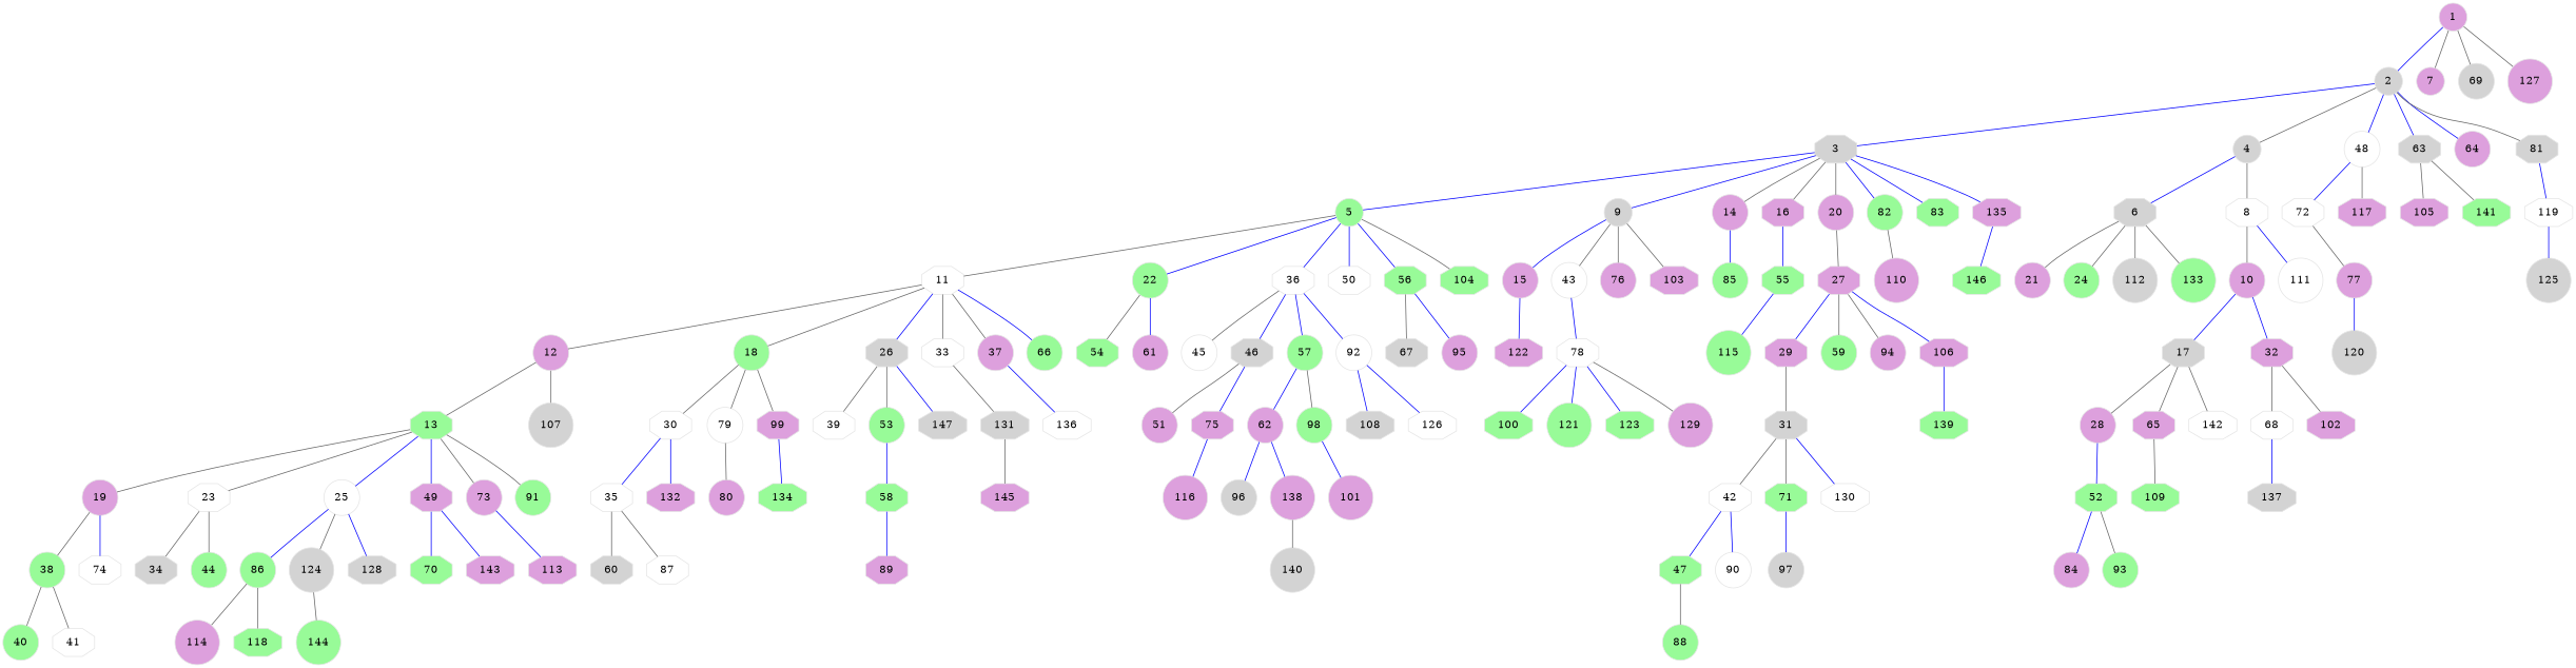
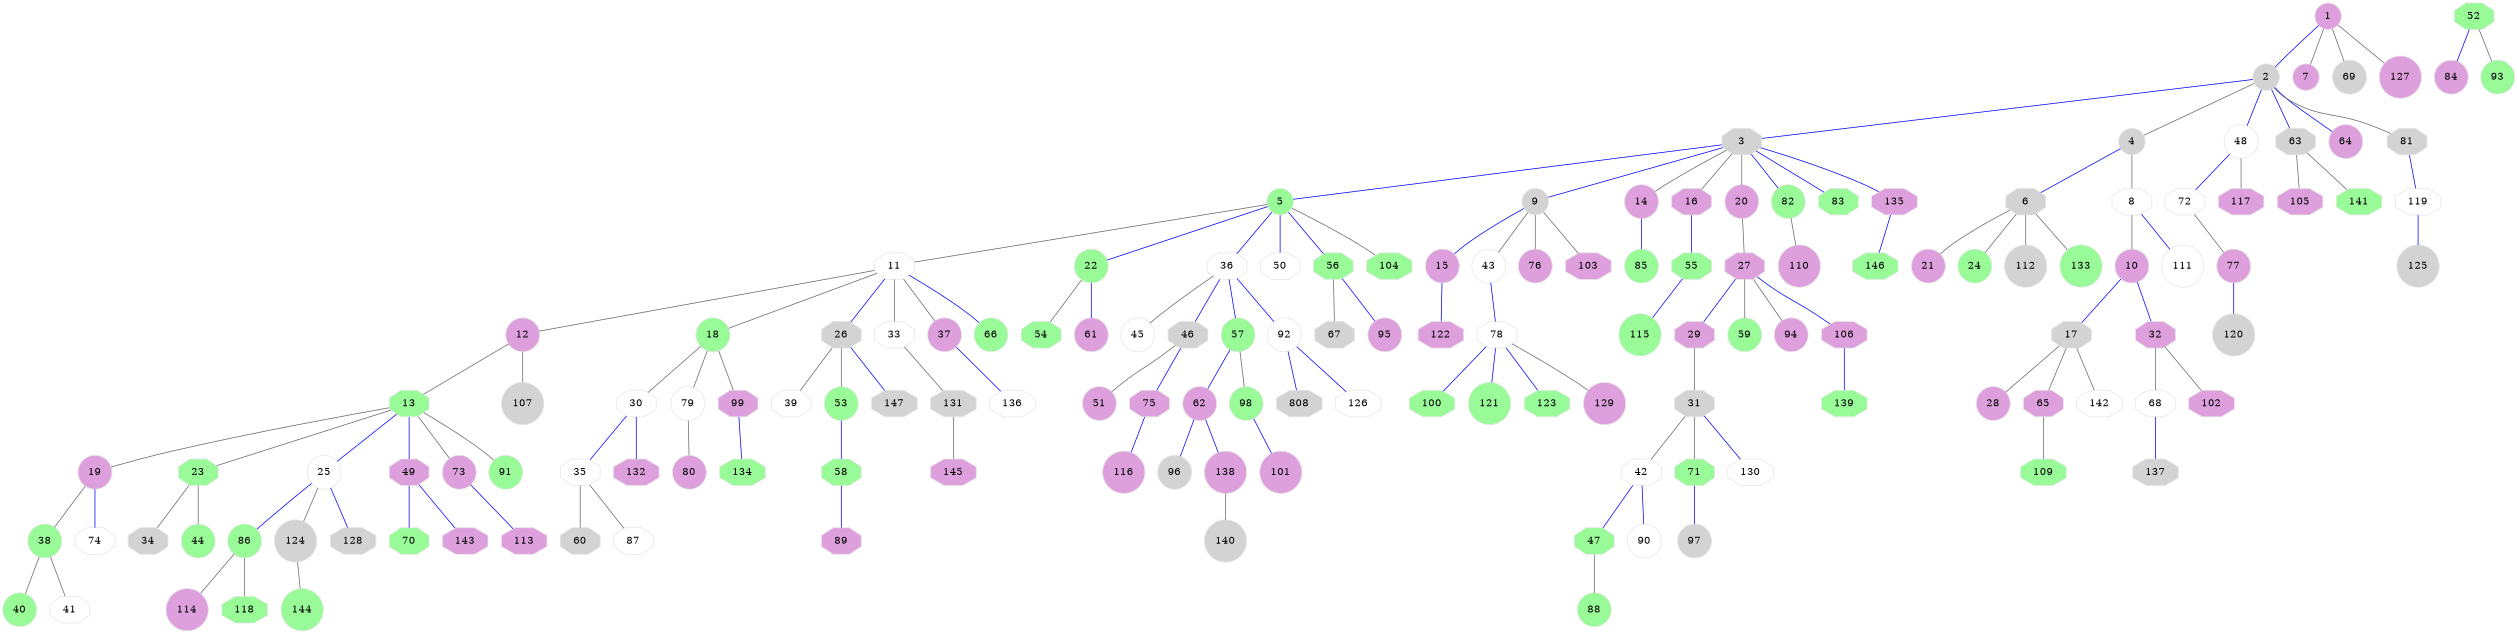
  graph {
    node [color=gray90 fillcolor=plum shape=octagon style=filled]
    edge [color=gray40]
    1 [shape=circle]
    2 [fillcolor=lightgrey shape=circle]
    7 [shape=circle]
    69 [fillcolor=lightgrey shape=circle]
    127 [shape=circle]
    3 [fillcolor=lightgrey]
    4 [fillcolor=lightgrey shape=circle]
    48 [fillcolor=white shape=circle]
    63 [fillcolor=lightgrey]
    64 [shape=circle]
    81 [fillcolor=lightgrey]
    5 [fillcolor=palegreen shape=circle]
    9 [fillcolor=lightgrey shape=circle]
    14 [shape=circle]
    16
    20 [shape=circle]
    82 [fillcolor=palegreen shape=circle]
    83 [fillcolor=palegreen]
    135
    6 [fillcolor=lightgrey]
    8 [fillcolor=white]
    72 [fillcolor=white]
    117
    105
    141 [fillcolor=palegreen]
    119 [fillcolor=white]
    11 [fillcolor=white]
    22 [fillcolor=palegreen shape=circle]
    36 [fillcolor=white]
    50 [fillcolor=white]
    56 [fillcolor=palegreen]
    104 [fillcolor=palegreen]
    15 [shape=circle]
    43 [fillcolor=white shape=circle]
    76 [shape=circle]
    103
    85 [fillcolor=palegreen shape=circle]
    55 [fillcolor=palegreen]
    27
    110 [shape=circle]
    146 [fillcolor=palegreen]
    21 [shape=circle]
    24 [fillcolor=palegreen shape=circle]
    112 [fillcolor=lightgrey shape=circle]
    133 [fillcolor=palegreen shape=circle]
    10 [shape=circle]
    111 [fillcolor=white shape=circle]
    12 [shape=circle]
    18 [fillcolor=palegreen shape=circle]
    26 [fillcolor=lightgrey]
    33 [fillcolor=white]
    37 [shape=circle]
    66 [fillcolor=palegreen shape=circle]
    54 [fillcolor=palegreen]
    61 [shape=circle]
    45 [fillcolor=white shape=circle]
    46 [fillcolor=lightgrey]
    57 [fillcolor=palegreen shape=circle]
    92 [fillcolor=white shape=circle]
    67 [fillcolor=lightgrey]
    95 [shape=circle]
    17 [fillcolor=lightgrey]
    32
    122
    78 [fillcolor=white]
    28 [shape=circle]
    65
    142 [fillcolor=white]
    68 [fillcolor=white]
    102
    13 [fillcolor=palegreen]
    107 [fillcolor=lightgrey shape=circle]
    30 [fillcolor=white]
    79 [fillcolor=white shape=circle]
    99
    39 [fillcolor=white]
    53 [fillcolor=palegreen shape=circle]
    147 [fillcolor=lightgrey]
    131 [fillcolor=lightgrey]
    136 [fillcolor=white]
    19 [shape=circle]
-   23 [fillcolor=white]
+   23 [fillcolor=palegreen]
    25 [fillcolor=white shape=circle]
    49
    73 [shape=circle]
    91 [fillcolor=palegreen shape=circle]
    38 [fillcolor=palegreen shape=circle]
    74 [fillcolor=white]
    34 [fillcolor=lightgrey]
    44 [fillcolor=palegreen shape=circle]
    86 [fillcolor=palegreen shape=circle]
    124 [fillcolor=lightgrey shape=circle]
    128 [fillcolor=lightgrey]
    70 [fillcolor=palegreen]
    143
    113
    115 [fillcolor=palegreen shape=circle]
    52 [fillcolor=palegreen]
    109 [fillcolor=palegreen]
    35 [fillcolor=white]
    132
    80 [shape=circle]
    134 [fillcolor=palegreen]
    40 [fillcolor=palegreen shape=circle]
    41 [fillcolor=white]
    29
    59 [fillcolor=palegreen shape=circle]
    94 [shape=circle]
    106
    114 [shape=circle]
    118 [fillcolor=palegreen]
    144 [fillcolor=palegreen shape=circle]
    58 [fillcolor=palegreen]
    31 [fillcolor=lightgrey]
    139 [fillcolor=palegreen]
    84 [shape=circle]
    93 [fillcolor=palegreen shape=circle]
    42 [fillcolor=white]
    71 [fillcolor=palegreen]
    130 [fillcolor=white]
    60 [fillcolor=lightgrey]
    87 [fillcolor=white]
    47 [fillcolor=palegreen]
    90 [fillcolor=white shape=circle]
    97 [fillcolor=lightgrey shape=circle]
    137 [fillcolor=lightgrey]
    145
    51 [shape=circle]
    75
    62 [shape=circle]
    98 [fillcolor=palegreen shape=circle]
-   108 [fillcolor=lightgrey]
+   108 [fillcolor=lightgrey label=808]
    126 [fillcolor=white]
    88 [fillcolor=palegreen shape=circle]
    100 [fillcolor=palegreen]
    121 [fillcolor=palegreen shape=circle]
    123 [fillcolor=palegreen]
    129 [shape=circle]
    116 [shape=circle]
    77 [shape=circle]
    89
    96 [fillcolor=lightgrey shape=circle]
    138 [shape=circle]
    101 [shape=circle]
    140 [fillcolor=lightgrey shape=circle]
    120 [fillcolor=lightgrey shape=circle]
    125 [fillcolor=lightgrey shape=circle]
    1 -- 2 [color=blue]
    1 -- 7
    1 -- 69
    1 -- 127
    2 -- 3 [color=blue]
    2 -- 4
    2 -- 48 [color=blue]
    2 -- 63 [color=blue]
    2 -- 64 [color=blue]
    2 -- 81
    3 -- 5 [color=blue]
    3 -- 9 [color=blue]
    3 -- 14
    3 -- 16
    3 -- 20
    3 -- 82 [color=blue]
    3 -- 83 [color=blue]
    3 -- 135 [color=blue]
    4 -- 6 [color=blue]
    4 -- 8
    48 -- 72 [color=blue]
    48 -- 117
    63 -- 105
    63 -- 141
    81 -- 119 [color=blue]
    5 -- 11
    5 -- 22 [color=blue]
    5 -- 36 [color=blue]
    5 -- 50 [color=blue]
    5 -- 56 [color=blue]
    5 -- 104
    9 -- 15 [color=blue]
    9 -- 43
    9 -- 76
    9 -- 103
    14 -- 85 [color=blue]
    16 -- 55 [color=blue]
    20 -- 27
    82 -- 110
    135 -- 146 [color=blue]
    6 -- 21
    6 -- 24
    6 -- 112
    6 -- 133
    8 -- 10
    8 -- 111 [color=blue]
    72 -- 77
    119 -- 125 [color=blue]
    11 -- 12
    11 -- 18
    11 -- 26 [color=blue]
    11 -- 33
    11 -- 37
    11 -- 66 [color=blue]
    22 -- 54
    22 -- 61 [color=blue]
    36 -- 45
    36 -- 46 [color=blue]
    36 -- 57 [color=blue]
    36 -- 92 [color=blue]
    56 -- 67
    56 -- 95 [color=blue]
    15 -- 122 [color=blue]
    43 -- 78 [color=blue]
    55 -- 115 [color=blue]
    27 -- 29 [color=blue]
    27 -- 59
    27 -- 94
    27 -- 106 [color=blue]
    10 -- 17 [color=blue]
    10 -- 32 [color=blue]
    12 -- 13
    12 -- 107
    18 -- 30
    18 -- 79
    18 -- 99
    26 -- 39
    26 -- 53
    26 -- 147 [color=blue]
    33 -- 131
    37 -- 136 [color=blue]
    46 -- 51
    46 -- 75 [color=blue]
    57 -- 62 [color=blue]
    57 -- 98
    92 -- 108 [color=blue]
    92 -- 126 [color=blue]
    17 -- 28
    17 -- 65
    17 -- 142
    32 -- 68
    32 -- 102
    78 -- 100 [color=blue]
    78 -- 121 [color=blue]
    78 -- 123 [color=blue]
    78 -- 129
-   28 -- 52 [color=blue]
    65 -- 109
    68 -- 137 [color=blue]
    13 -- 19
    13 -- 23
    13 -- 25 [color=blue]
    13 -- 49 [color=blue]
    13 -- 73
    13 -- 91
    30 -- 35 [color=blue]
    30 -- 132 [color=blue]
    79 -- 80
    99 -- 134 [color=blue]
    53 -- 58 [color=blue]
    131 -- 145
    19 -- 38
    19 -- 74 [color=blue]
    23 -- 34
    23 -- 44
    25 -- 86 [color=blue]
    25 -- 124
    25 -- 128 [color=blue]
    49 -- 70 [color=blue]
    49 -- 143 [color=blue]
    73 -- 113 [color=blue]
    38 -- 40
    38 -- 41
    86 -- 114
    86 -- 118
    124 -- 144
    52 -- 84 [color=blue]
    52 -- 93
    35 -- 60
    35 -- 87
    29 -- 31
    106 -- 139 [color=blue]
    58 -- 89 [color=blue]
    31 -- 42
    31 -- 71
    31 -- 130 [color=blue]
    42 -- 47 [color=blue]
    42 -- 90 [color=blue]
    71 -- 97 [color=blue]
    47 -- 88
    75 -- 116 [color=blue]
    62 -- 96 [color=blue]
    62 -- 138 [color=blue]
    98 -- 101 [color=blue]
    77 -- 120 [color=blue]
    138 -- 140
  }
